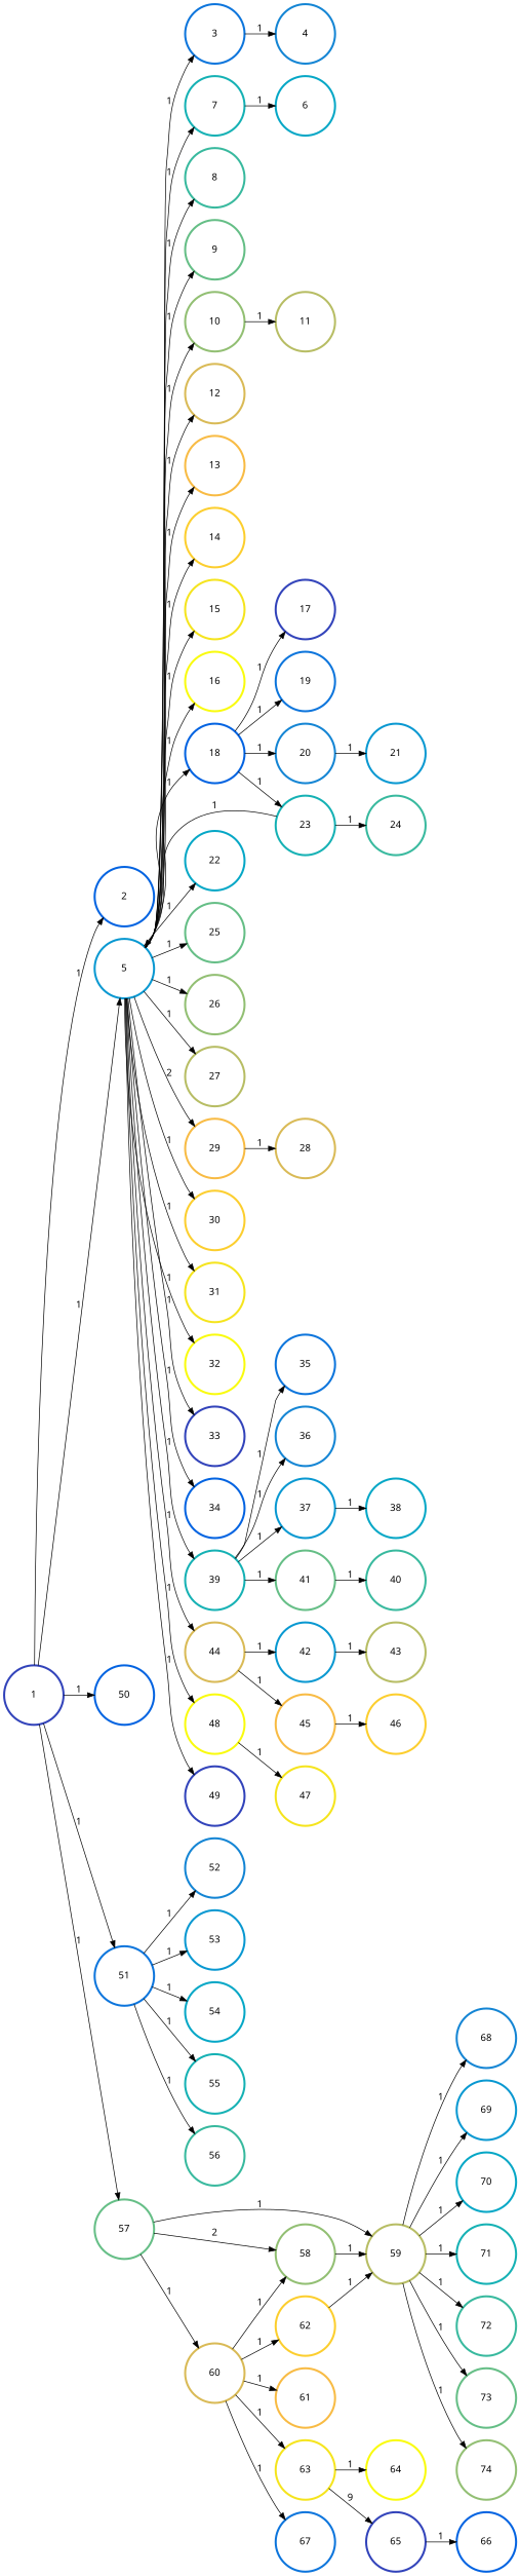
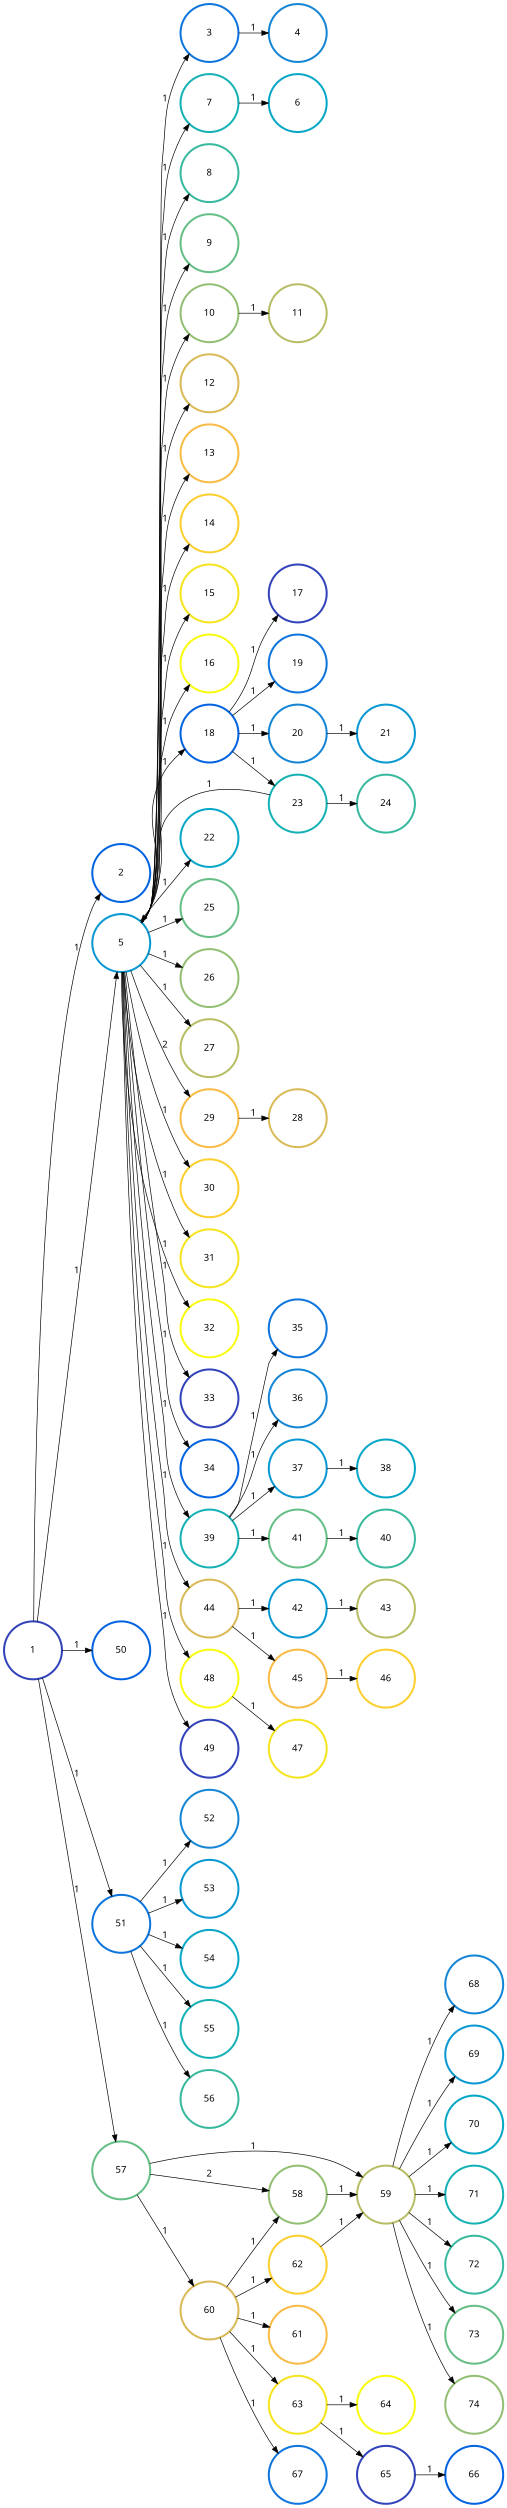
  digraph {
    fontname="Noto Sans"
    rankdir=LR
    node [color="#0998D1" fontname="Noto Sans" penwidth=3]
    edge [color=black fontname="Noto Sans" penwidth=1]
    n1 [color="#3243BA" height=1.2 label=1 width=1.2]
    n2 [color="#0363E1" height=1.2 label=2 width=1.2]
    n3 [height=1.2 label=5 width=1.2]
    n4 [color="#0363E1" height=1.2 label=50 width=1.2]
    n5 [color="#0D75DC" height=1.2 label=51 width=1.2]
    n6 [color="#65BE86" height=1.2 label=57 width=1.2]
    n7 [color="#0D75DC" height=1.2 label=3 width=1.2]
    n8 [color="#15B1B4" height=1.2 label=7 width=1.2]
    n9 [color="#38B99E" height=1.2 label=8 width=1.2]
    n10 [color="#65BE86" height=1.2 label=9 width=1.2]
    n11 [color="#92BF73" height=1.2 label=10 width=1.2]
    n12 [color="#D9BA56" height=1.2 label=12 width=1.2]
    n13 [color="#F8BB44" height=1.2 label=13 width=1.2]
    n14 [color="#FCCE2E" height=1.2 label=14 width=1.2]
    n15 [color="#F5E41D" height=1.2 label=15 width=1.2]
    n16 [color="#F9FB0E" height=1.2 label=16 width=1.2]
    n17 [color="#0363E1" height=1.2 label=18 width=1.2]
    n18 [color="#06A7C6" height=1.2 label=22 width=1.2]
    n19 [color="#65BE86" height=1.2 label=25 width=1.2]
    n20 [color="#92BF73" height=1.2 label=26 width=1.2]
    n21 [color="#B7BD64" height=1.2 label=27 width=1.2]
    n22 [color="#F8BB44" height=1.2 label=29 width=1.2]
    n23 [color="#FCCE2E" height=1.2 label=30 width=1.2]
    n24 [color="#F5E41D" height=1.2 label=31 width=1.2]
    n25 [color="#F9FB0E" height=1.2 label=32 width=1.2]
    n26 [color="#3243BA" height=1.2 label=33 width=1.2]
    n27 [color="#0363E1" height=1.2 label=34 width=1.2]
    n28 [color="#15B1B4" height=1.2 label=39 width=1.2]
    n29 [color="#D9BA56" height=1.2 label=44 width=1.2]
    n30 [color="#F9FB0E" height=1.2 label=48 width=1.2]
    n31 [color="#3243BA" height=1.2 label=49 width=1.2]
    n32 [color="#1485D4" height=1.2 label=52 width=1.2]
    n33 [height=1.2 label=53 width=1.2]
    n34 [color="#06A7C6" height=1.2 label=54 width=1.2]
    n35 [color="#15B1B4" height=1.2 label=55 width=1.2]
    n36 [color="#38B99E" height=1.2 label=56 width=1.2]
    n37 [color="#92BF73" height=1.2 label=58 width=1.2]
    n38 [color="#B7BD64" height=1.2 label=59 width=1.2]
    n39 [color="#D9BA56" height=1.2 label=60 width=1.2]
    n40 [color="#1485D4" height=1.2 label=4 width=1.2]
    n41 [color="#06A7C6" height=1.2 label=6 width=1.2]
    n42 [color="#B7BD64" height=1.2 label=11 width=1.2]
    n43 [color="#3243BA" height=1.2 label=17 width=1.2]
    n44 [color="#0D75DC" height=1.2 label=19 width=1.2]
    n45 [color="#1485D4" height=1.2 label=20 width=1.2]
    n46 [color="#15B1B4" height=1.2 label=23 width=1.2]
    n47 [color="#D9BA56" height=1.2 label=28 width=1.2]
    n48 [color="#0D75DC" height=1.2 label=35 width=1.2]
    n49 [color="#1485D4" height=1.2 label=36 width=1.2]
    n50 [height=1.2 label=37 width=1.2]
    n51 [color="#65BE86" height=1.2 label=41 width=1.2]
    n52 [height=1.2 label=42 width=1.2]
    n53 [color="#F8BB44" height=1.2 label=45 width=1.2]
    n54 [color="#F5E41D" height=1.2 label=47 width=1.2]
    n55 [height=1.2 label=21 width=1.2]
    n56 [color="#38B99E" height=1.2 label=24 width=1.2]
    n57 [color="#06A7C6" height=1.2 label=38 width=1.2]
    n58 [color="#38B99E" height=1.2 label=40 width=1.2]
    n59 [color="#B7BD64" height=1.2 label=43 width=1.2]
    n60 [color="#FCCE2E" height=1.2 label=46 width=1.2]
    n61 [color="#1485D4" height=1.2 label=68 width=1.2]
    n62 [height=1.2 label=69 width=1.2]
    n63 [color="#06A7C6" height=1.2 label=70 width=1.2]
    n64 [color="#15B1B4" height=1.2 label=71 width=1.2]
    n65 [color="#38B99E" height=1.2 label=72 width=1.2]
    n66 [color="#65BE86" height=1.2 label=73 width=1.2]
    n67 [color="#92BF73" height=1.2 label=74 width=1.2]
    n68 [color="#F8BB44" height=1.2 label=61 width=1.2]
    n69 [color="#FCCE2E" height=1.2 label=62 width=1.2]
    n70 [color="#F5E41D" height=1.2 label=63 width=1.2]
    n71 [color="#0D75DC" height=1.2 label=67 width=1.2]
    n72 [color="#F9FB0E" height=1.2 label=64 width=1.2]
    n73 [color="#3243BA" height=1.2 label=65 width=1.2]
    n74 [color="#0363E1" height=1.2 label=66 width=1.2]
    n1 -> n2 [label=1]
    n1 -> n3 [label=1]
    n1 -> n4 [label=1]
    n1 -> n5 [label=1]
    n1 -> n6 [label=1]
    n3 -> n7 [label=1]
    n3 -> n8 [label=1]
    n3 -> n9 [label=1]
    n3 -> n10 [label=1]
    n3 -> n11 [label=1]
    n3 -> n12 [label=1]
    n3 -> n13 [label=1]
    n3 -> n14 [label=1]
    n3 -> n15 [label=1]
    n3 -> n16 [label=1]
    n3 -> n17 [label=1]
    n3 -> n18 [label=1]
    n3 -> n19 [label=1]
    n3 -> n20 [label=1]
    n3 -> n21 [label=1]
    n3 -> n22 [label=2]
    n3 -> n23 [label=1]
    n3 -> n24 [label=1]
    n3 -> n25 [label=1]
    n3 -> n26 [label=1]
    n3 -> n27 [label=1]
    n3 -> n28 [label=1]
    n3 -> n29 [label=1]
    n3 -> n30 [label=1]
    n3 -> n31 [label=1]
    n5 -> n32 [label=1]
    n5 -> n33 [label=1]
    n5 -> n34 [label=1]
    n5 -> n35 [label=1]
    n5 -> n36 [label=1]
    n6 -> n37 [label=2]
    n6 -> n38 [label=1]
    n6 -> n39 [label=1]
    n7 -> n40 [label=1]
    n8 -> n41 [label=1]
    n11 -> n42 [label=1]
    n17 -> n43 [label=1]
    n17 -> n44 [label=1]
    n17 -> n45 [label=1]
    n17 -> n46 [label=1]
    n22 -> n47 [label=1]
    n28 -> n48 [label=1]
    n28 -> n49 [label=1]
    n28 -> n50 [label=1]
    n28 -> n51 [label=1]
    n29 -> n52 [label=1]
    n29 -> n53 [label=1]
    n30 -> n54 [label=1]
    n37 -> n38 [label=1]
    n38 -> n61 [label=1]
    n38 -> n62 [label=1]
    n38 -> n63 [label=1]
    n38 -> n64 [label=1]
    n38 -> n65 [label=1]
    n38 -> n66 [label=1]
    n38 -> n67 [label=1]
    n39 -> n37 [label=1]
    n39 -> n68 [label=1]
    n39 -> n69 [label=1]
    n39 -> n70 [label=1]
    n39 -> n71 [label=1]
    n45 -> n55 [label=1]
    n46 -> n3 [label=1]
    n46 -> n56 [label=1]
    n50 -> n57 [label=1]
    n51 -> n58 [label=1]
    n52 -> n59 [label=1]
    n53 -> n60 [label=1]
    n69 -> n38 [label=1]
    n70 -> n72 [label=1]
-   n70 -> n73 [label=9]
+   n70 -> n73 [label=1]
    n73 -> n74 [label=1]
  }
